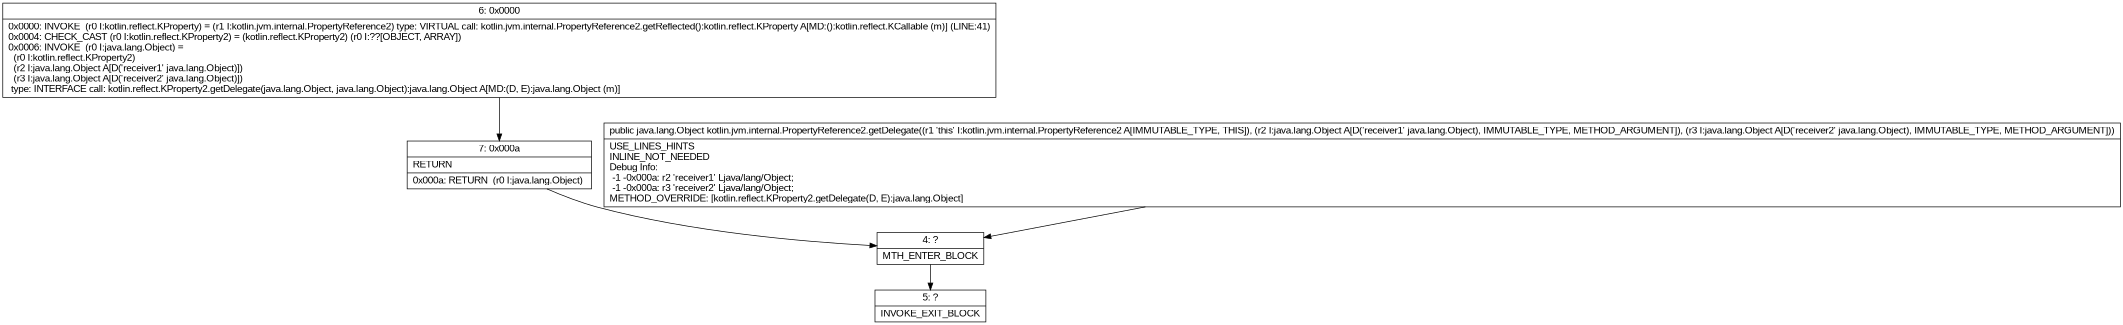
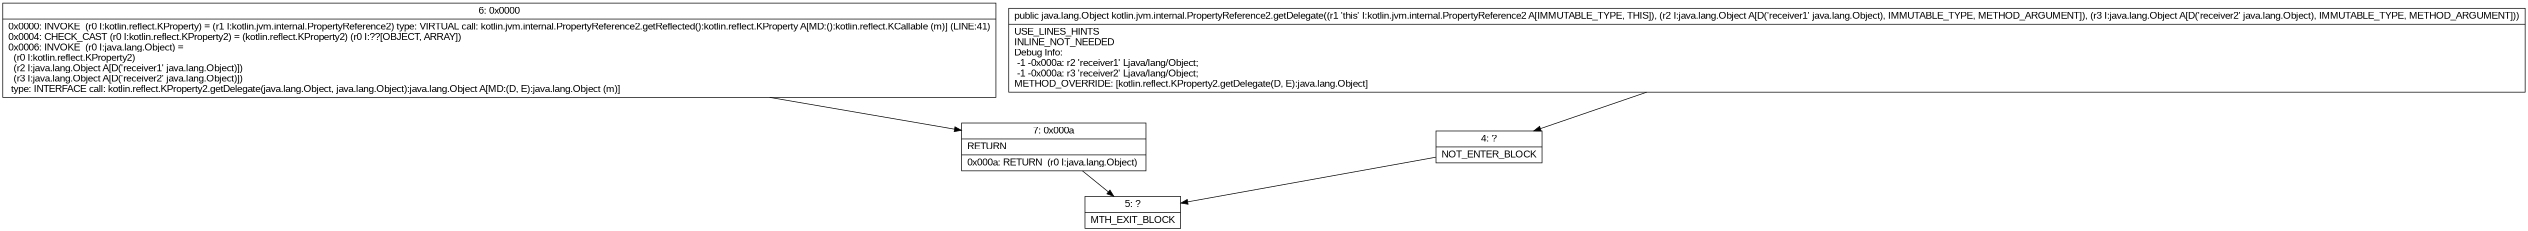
  digraph {
    fontname="Liberation Sans"
    node [fontname="Liberation Sans" shape=record]
    edge [fontname="Liberation Sans"]
-   n1 [label="{4\:\ ?|MTH_ENTER_BLOCK\l}"]
-   n2 [label="{5\:\ ?|INVOKE_EXIT_BLOCK\l}"]
+   n1 [label="{4\:\ ?|NOT_ENTER_BLOCK\l}"]
+   n2 [label="{5\:\ ?|MTH_EXIT_BLOCK\l}"]
    n3 [label="{6\:\ 0x0000|0x0000: INVOKE  (r0 I:kotlin.reflect.KProperty) = (r1 I:kotlin.jvm.internal.PropertyReference2) type: VIRTUAL call: kotlin.jvm.internal.PropertyReference2.getReflected():kotlin.reflect.KProperty A[MD:():kotlin.reflect.KCallable (m)] (LINE:41)\l0x0004: CHECK_CAST (r0 I:kotlin.reflect.KProperty2) = (kotlin.reflect.KProperty2) (r0 I:??[OBJECT, ARRAY]) \l0x0006: INVOKE  (r0 I:java.lang.Object) = \l  (r0 I:kotlin.reflect.KProperty2)\l  (r2 I:java.lang.Object A[D('receiver1' java.lang.Object)])\l  (r3 I:java.lang.Object A[D('receiver2' java.lang.Object)])\l type: INTERFACE call: kotlin.reflect.KProperty2.getDelegate(java.lang.Object, java.lang.Object):java.lang.Object A[MD:(D, E):java.lang.Object (m)]\l}"]
    n4 [label="{7\:\ 0x000a|RETURN\l|0x000a: RETURN  (r0 I:java.lang.Object) \l}"]
    n5 [label="{public java.lang.Object kotlin.jvm.internal.PropertyReference2.getDelegate((r1 'this' I:kotlin.jvm.internal.PropertyReference2 A[IMMUTABLE_TYPE, THIS]), (r2 I:java.lang.Object A[D('receiver1' java.lang.Object), IMMUTABLE_TYPE, METHOD_ARGUMENT]), (r3 I:java.lang.Object A[D('receiver2' java.lang.Object), IMMUTABLE_TYPE, METHOD_ARGUMENT]))  | USE_LINES_HINTS\lINLINE_NOT_NEEDED\lDebug Info:\l  \-1 \-0x000a: r2 'receiver1' Ljava\/lang\/Object;\l  \-1 \-0x000a: r3 'receiver2' Ljava\/lang\/Object;\lMETHOD_OVERRIDE: [kotlin.reflect.KProperty2.getDelegate(D, E):java.lang.Object]\l}"]
    n1 -> n2
    n3 -> n4
-   n4 -> n1
+   n4 -> n2
    n5 -> n1
  }
